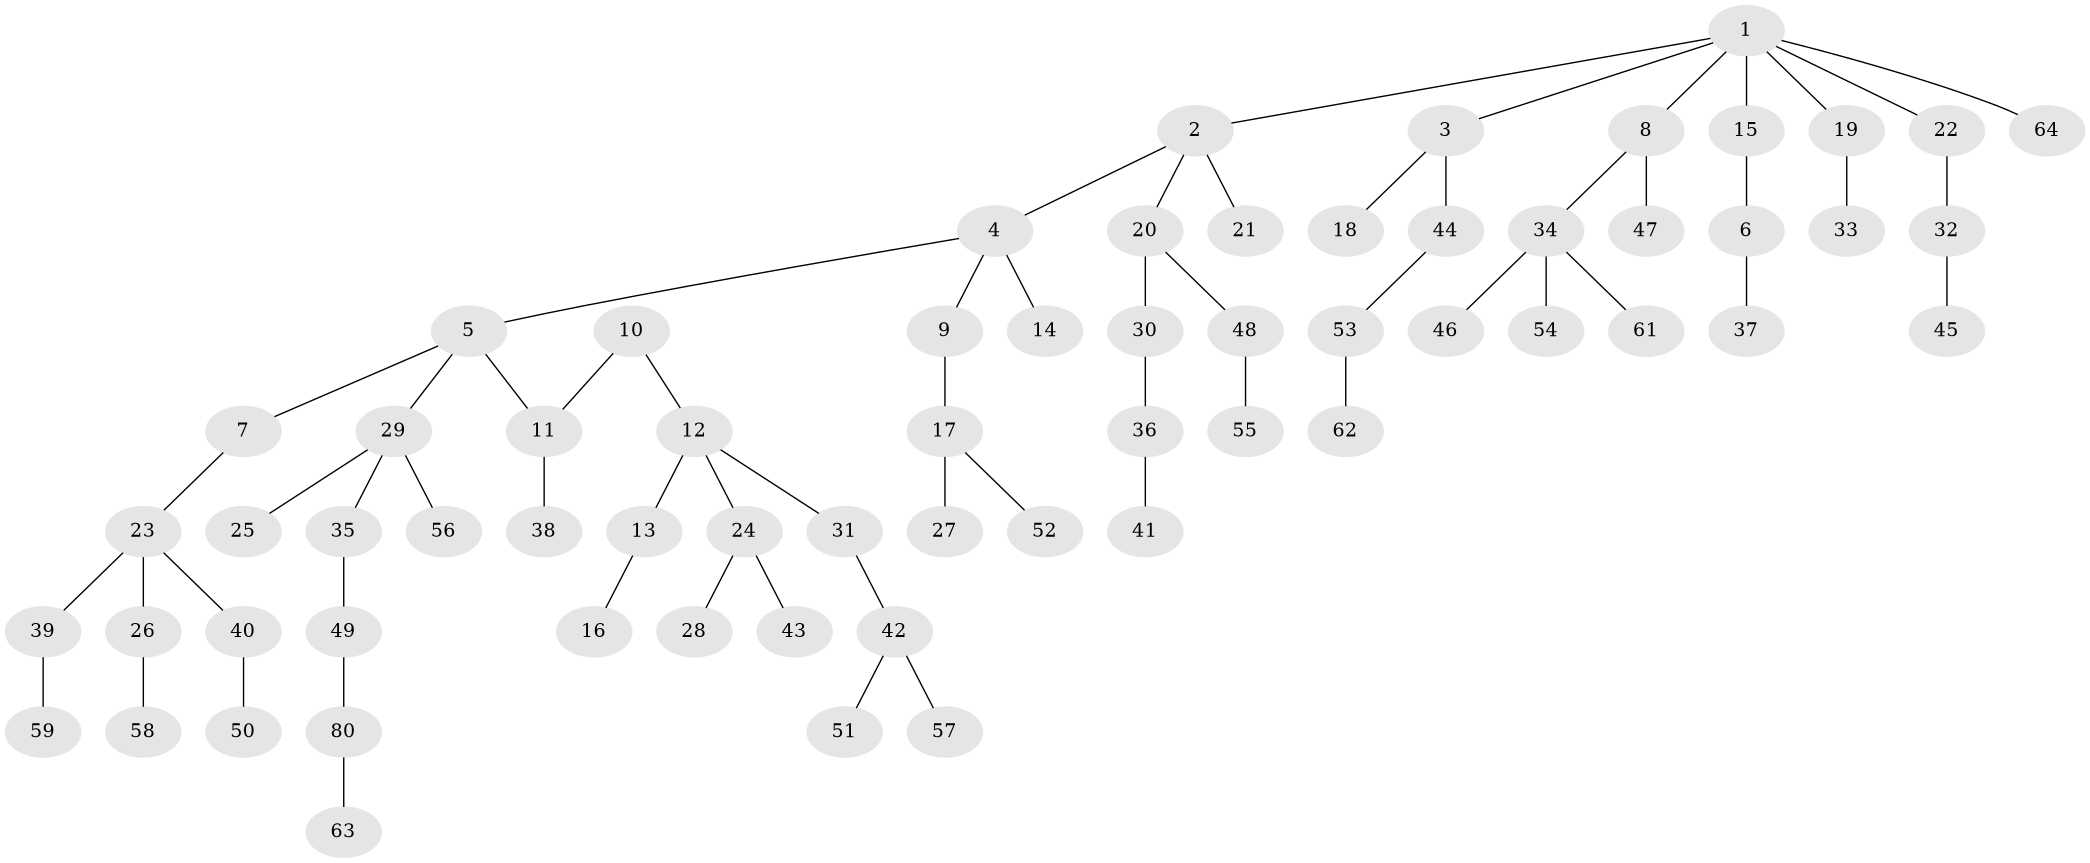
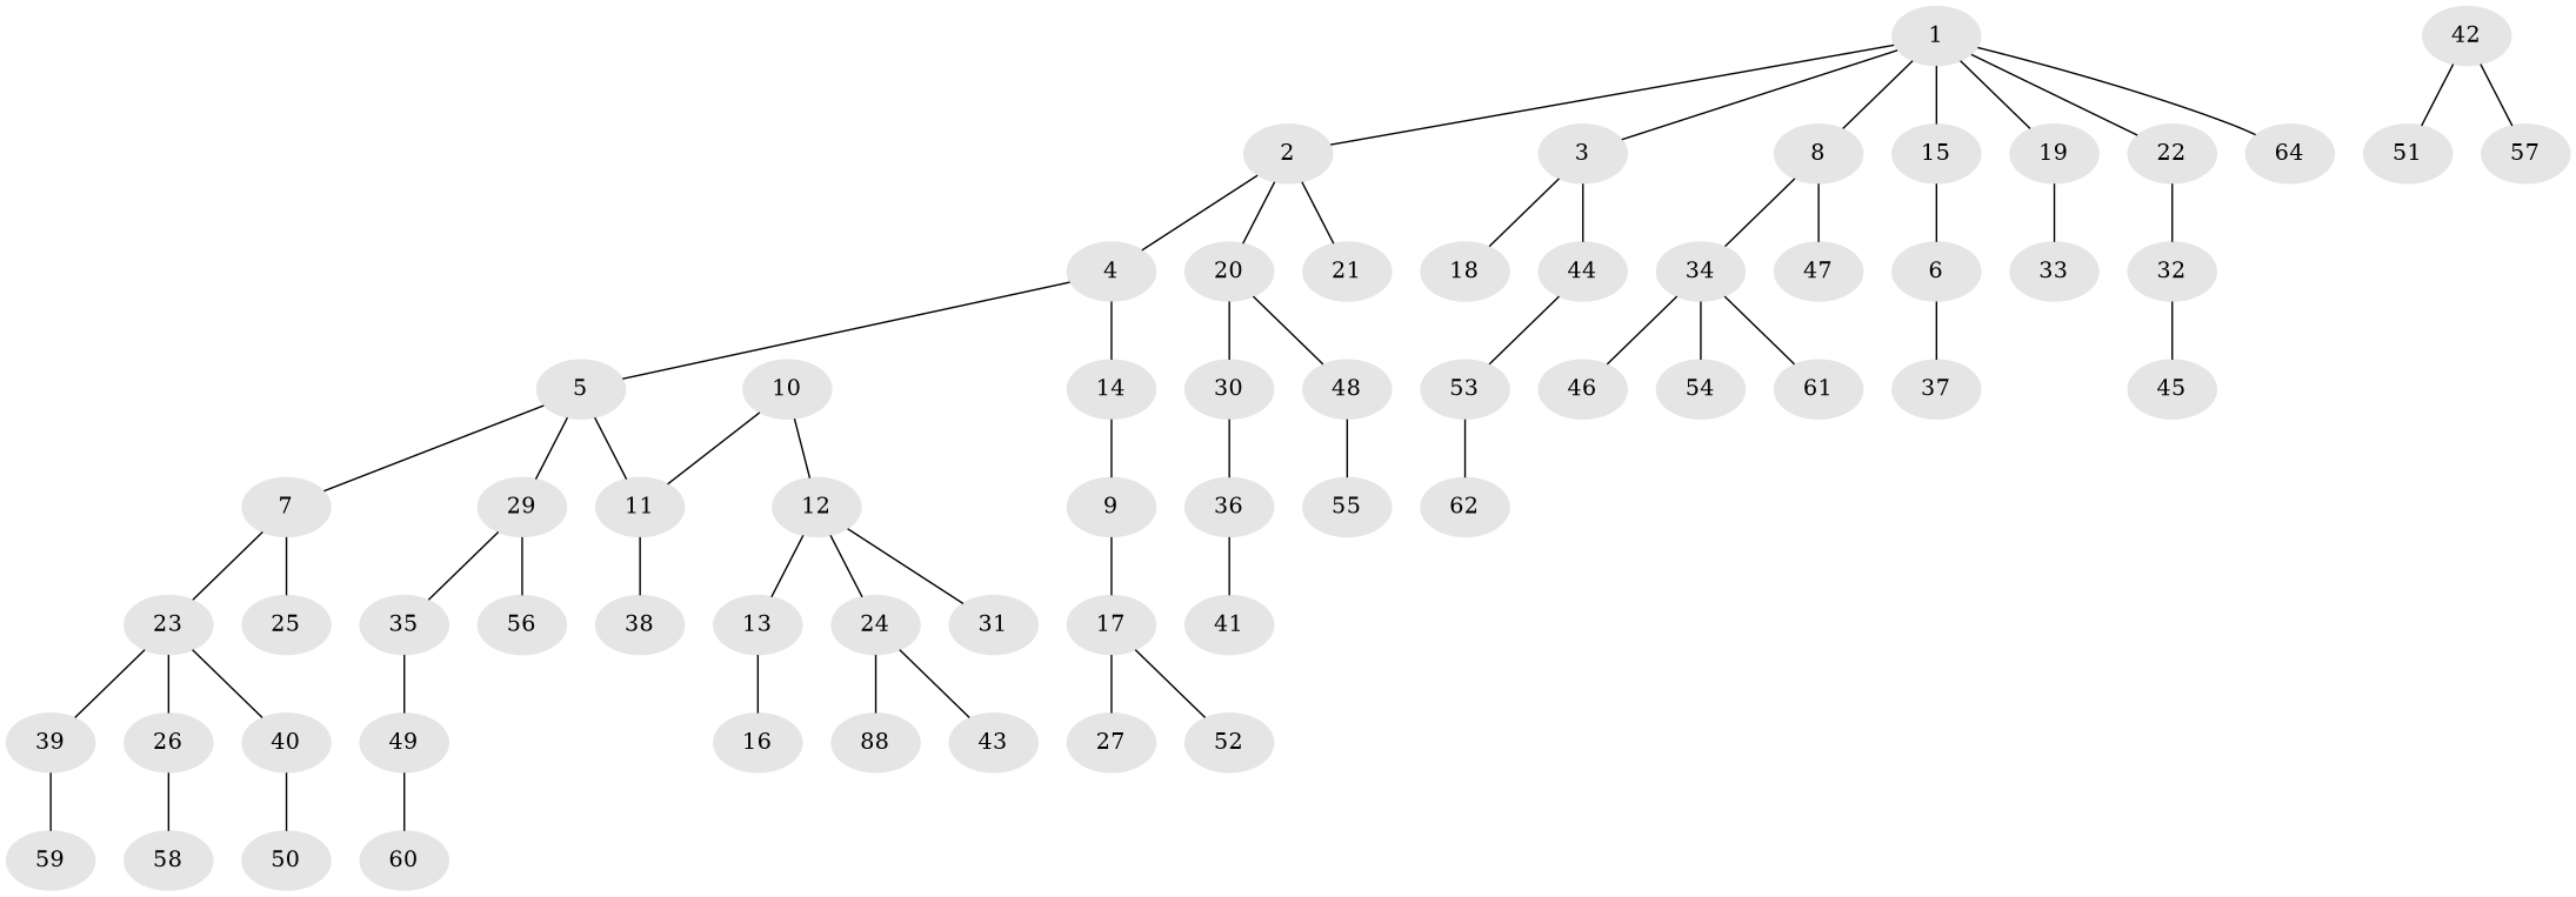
  graph {
    node [color=gray90 style=filled]
    1
    2
    3
    8
    15
    19
    22
    64
    4
    20
    21
    18
    44
    6
    37
    34
    47
    33
    32
    5
    9
    14
    30
    48
    53
    7
    29
    11
    17
    23
    25
    10
    12
    35
    56
    39
    26
    40
    59
    46
    54
    61
    27
    52
    38
    13
    24
    31
    16
-   28
+   28 [label=88]
    43
    42
    36
    55
    45
    58
    50
    49
    41
    51
    57
-   60 [label=80]
+   60
    62
-   63
    1 -- 2
    1 -- 3
    1 -- 8
    1 -- 15
    1 -- 19
    1 -- 22
    1 -- 64
    2 -- 4
    2 -- 20
    2 -- 21
    3 -- 18
    3 -- 44
    8 -- 34
    8 -- 47
    15 -- 6
    19 -- 33
    22 -- 32
    4 -- 5
-   4 -- 9
+   14 -- 9
    4 -- 14
    20 -- 30
    20 -- 48
    44 -- 53
    6 -- 37
    34 -- 46
    34 -- 54
    34 -- 61
    32 -- 45
    5 -- 7
    5 -- 29
    5 -- 11
    9 -- 17
    30 -- 36
    48 -- 55
    53 -- 62
    7 -- 23
-   29 -- 25
+   7 -- 25
    29 -- 35
    29 -- 56
    11 -- 38
    17 -- 27
    17 -- 52
    23 -- 39
    23 -- 26
    23 -- 40
    10 -- 11
    10 -- 12
    12 -- 13
    12 -- 24
    12 -- 31
    35 -- 49
    39 -- 59
    26 -- 58
    40 -- 50
    13 -- 16
    24 -- 28
    24 -- 43
-   31 -- 42
    42 -- 51
    42 -- 57
    36 -- 41
    49 -- 60
-   60 -- 63
  }
